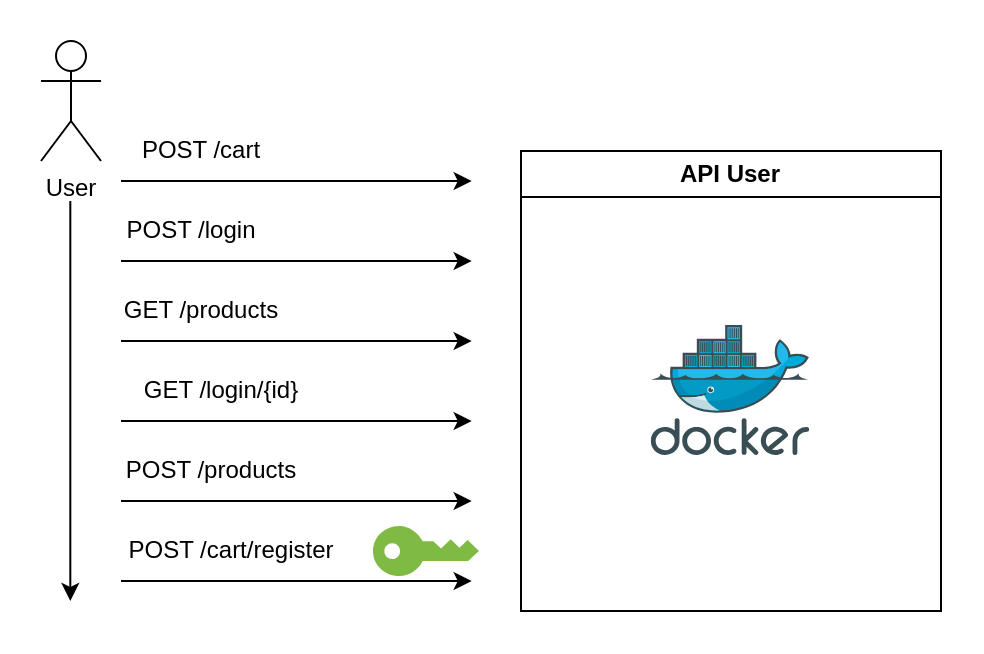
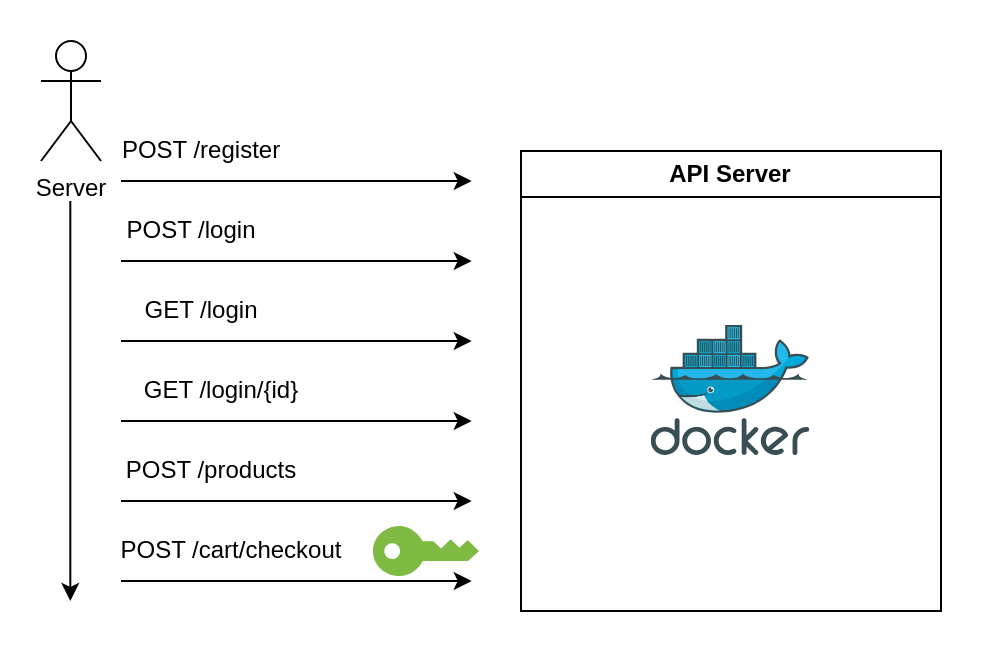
  <mxCell id="0" />
  <mxCell id="1" parent="0" />
- <mxCell id="2" value="User" style="shape=umlActor;verticalLabelPosition=bottom;verticalAlign=top;html=1;outlineConnect=0;" vertex="1" parent="1"><mxGeometry x="20" y="20" width="30" height="60" as="geometry" /></mxCell>
+ <mxCell id="2" value="Server" style="shape=umlActor;verticalLabelPosition=bottom;verticalAlign=top;html=1;outlineConnect=0;" vertex="1" parent="1"><mxGeometry x="20" y="20" width="30" height="60" as="geometry" /></mxCell>
  <mxCell id="3" value="" style="endArrow=classic;html=1;rounded=0;" edge="1" parent="1"><mxGeometry width="50" height="50" relative="1" as="geometry"><mxPoint x="34.66" y="100" as="sourcePoint" /><mxPoint x="34.66" y="300" as="targetPoint" /></mxGeometry></mxCell>
  <mxCell id="4" value="" style="endArrow=classic;html=1;rounded=0;" edge="1" parent="1"><mxGeometry width="50" height="50" relative="1" as="geometry"><mxPoint x="60" y="90" as="sourcePoint" /><mxPoint x="235.34" y="90" as="targetPoint" /></mxGeometry></mxCell>
  <mxCell id="5" value="" style="endArrow=classic;html=1;rounded=0;" edge="1" parent="1"><mxGeometry width="50" height="50" relative="1" as="geometry"><mxPoint x="60" y="130" as="sourcePoint" /><mxPoint x="235.34" y="130" as="targetPoint" /></mxGeometry></mxCell>
  <mxCell id="6" value="" style="endArrow=classic;html=1;rounded=0;" edge="1" parent="1"><mxGeometry width="50" height="50" relative="1" as="geometry"><mxPoint x="60" y="170" as="sourcePoint" /><mxPoint x="235.34" y="170" as="targetPoint" /></mxGeometry></mxCell>
  <mxCell id="7" value="" style="endArrow=classic;html=1;rounded=0;" edge="1" parent="1"><mxGeometry width="50" height="50" relative="1" as="geometry"><mxPoint x="60" y="210" as="sourcePoint" /><mxPoint x="235.34" y="210" as="targetPoint" /></mxGeometry></mxCell>
- <mxCell id="8" value="POST /cart" style="text;html=1;align=center;verticalAlign=middle;resizable=0;points=[];autosize=1;strokeColor=none;fillColor=none;" vertex="1" parent="1"><mxGeometry x="50" y="60" width="100" height="30" as="geometry" /></mxCell>
+ <mxCell id="8" value="POST /register" style="text;html=1;align=center;verticalAlign=middle;resizable=0;points=[];autosize=1;strokeColor=none;fillColor=none;" vertex="1" parent="1"><mxGeometry x="50" y="60" width="100" height="30" as="geometry" /></mxCell>
  <mxCell id="9" value="POST /login" style="text;html=1;align=center;verticalAlign=middle;resizable=0;points=[];autosize=1;strokeColor=none;fillColor=none;" vertex="1" parent="1"><mxGeometry x="50" y="100" width="90" height="30" as="geometry" /></mxCell>
- <mxCell id="10" value="GET /products" style="text;html=1;align=center;verticalAlign=middle;resizable=0;points=[];autosize=1;strokeColor=none;fillColor=none;" vertex="1" parent="1"><mxGeometry x="50" y="140" width="100" height="30" as="geometry" /></mxCell>
+ <mxCell id="10" value="GET /login" style="text;html=1;align=center;verticalAlign=middle;resizable=0;points=[];autosize=1;strokeColor=none;fillColor=none;" vertex="1" parent="1"><mxGeometry x="50" y="140" width="100" height="30" as="geometry" /></mxCell>
  <mxCell id="11" value="GET /login/{id}" style="text;html=1;align=center;verticalAlign=middle;resizable=0;points=[];autosize=1;strokeColor=none;fillColor=none;" vertex="1" parent="1"><mxGeometry x="50" y="180" width="120" height="30" as="geometry" /></mxCell>
  <mxCell id="12" value="" style="endArrow=classic;html=1;rounded=0;" edge="1" parent="1"><mxGeometry width="50" height="50" relative="1" as="geometry"><mxPoint x="60" y="250" as="sourcePoint" /><mxPoint x="235.34" y="250" as="targetPoint" /></mxGeometry></mxCell>
  <mxCell id="13" value="POST /products" style="text;html=1;align=center;verticalAlign=middle;resizable=0;points=[];autosize=1;strokeColor=none;fillColor=none;" vertex="1" parent="1"><mxGeometry x="50" y="220" width="110" height="30" as="geometry" /></mxCell>
- <mxCell id="14" value="POST /cart/register" style="text;html=1;align=center;verticalAlign=middle;resizable=0;points=[];autosize=1;strokeColor=none;fillColor=none;" vertex="1" parent="1"><mxGeometry x="50" y="260" width="130" height="30" as="geometry" /></mxCell>
+ <mxCell id="14" value="POST /cart/checkout" style="text;html=1;align=center;verticalAlign=middle;resizable=0;points=[];autosize=1;strokeColor=none;fillColor=none;" vertex="1" parent="1"><mxGeometry x="50" y="260" width="130" height="30" as="geometry" /></mxCell>
  <mxCell id="15" value="" style="endArrow=classic;html=1;rounded=0;" edge="1" parent="1"><mxGeometry width="50" height="50" relative="1" as="geometry"><mxPoint x="60" y="290" as="sourcePoint" /><mxPoint x="235.34" y="290" as="targetPoint" /></mxGeometry></mxCell>
  <mxCell id="16" value="" style="sketch=0;pointerEvents=1;shadow=0;dashed=0;html=1;strokeColor=none;labelPosition=center;verticalLabelPosition=bottom;verticalAlign=top;outlineConnect=0;align=center;shape=mxgraph.office.security.key_permissions;fillColor=#7FBA42;rotation=-90;" vertex="1" parent="1"><mxGeometry x="200" y="248.5" width="25" height="53" as="geometry" /></mxCell>
- <mxCell id="17" value="API User" style="swimlane;whiteSpace=wrap;html=1;" vertex="1" parent="1"><mxGeometry x="260" y="75" width="210" height="230" as="geometry" /></mxCell>
+ <mxCell id="17" value="API Server" style="swimlane;whiteSpace=wrap;html=1;" vertex="1" parent="1"><mxGeometry x="260" y="75" width="210" height="230" as="geometry" /></mxCell>
  <mxCell id="18" value="" style="image;sketch=0;aspect=fixed;html=1;points=[];align=center;fontSize=12;image=img/lib/mscae/Docker.svg;" vertex="1" parent="17"><mxGeometry x="65.37" y="87.5" width="79.27" height="65" as="geometry" /></mxCell>
